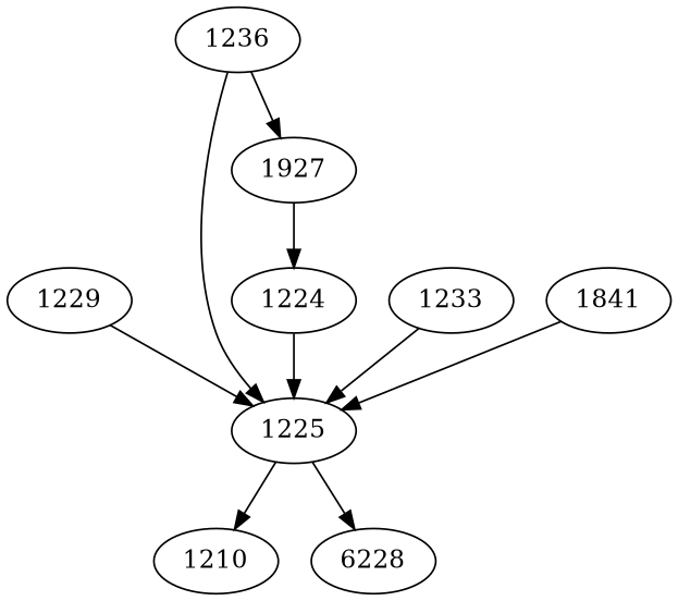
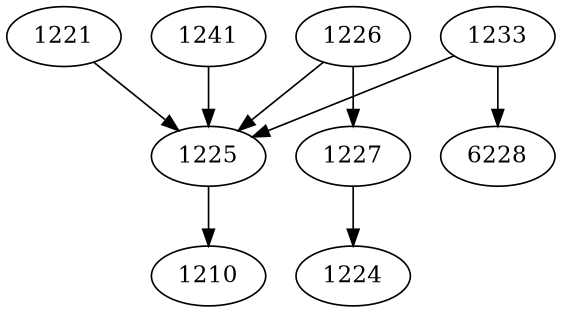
  strict digraph {
-   1221 [label=1229]
+   1221
    1225
    n3 [label=1210]
    n4 [label=6228]
    1224
-   1226 [label=1236]
-   1227 [label=1927]
+   1226
+   1227
    n8 [label=1233]
-   1241 [label=1841]
+   1241
    1221 -> 1225
    1225 -> n3
-   1225 -> n4
-   1224 -> 1225
+   n8 -> n4
    1226 -> 1225
    1226 -> 1227
    1227 -> 1224
    n8 -> 1225
    1241 -> 1225
  }
